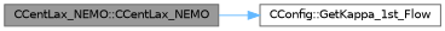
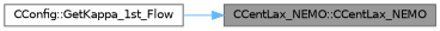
  digraph {
    rankdir=LR
    node [fontname=Helvetica fontsize=10 shape=box style=filled]
    n1 [color=gray40 fillcolor=grey60 fontcolor=black height=0.2 label="CCentLax_NEMO::CCentLax_NEMO" width=0.4]
    n2 [color=grey40 fillcolor=white height=0.2 label="CConfig::GetKappa_1st_Flow" width=0.4]
-   n1 -> n2 [color=steelblue1 fontname=Helvetica fontsize=10 labelfontname=Helvetica labelfontsize=10 style=solid]
+   n2 -> n1 [color=steelblue1 fontname=Helvetica fontsize=10 labelfontname=Helvetica labelfontsize=10 style=solid]
  }
